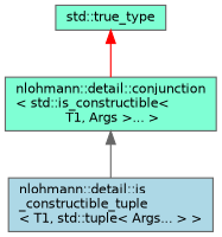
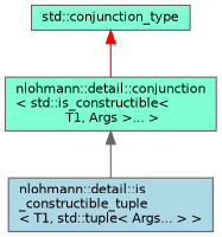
  digraph {
    node [color=gray40 fillcolor=aquamarine fontname=Helvetica fontsize=10 shape=box style=filled]
    edge [dir=back fontname=Helvetica fontsize=10 labelfontname=Helvetica labelfontsize=10 style=solid]
    n1 [fillcolor=lightblue fontcolor=black height=0.2 label="nlohmann::detail::is\l_constructible_tuple\l\< T1, std::tuple\< Args... \> \>" width=0.4]
    n2 [height=0.2 label="nlohmann::detail::conjunction\l\< std::is_constructible\<\l T1, Args \>... \>" width=0.4]
-   n3 [height=0.2 label="std::true_type" width=0.4]
+   n3 [height=0.2 label="std::conjunction_type" width=0.4]
    n2 -> n1 [color=gray40]
    n3 -> n2 [color=red]
  }
